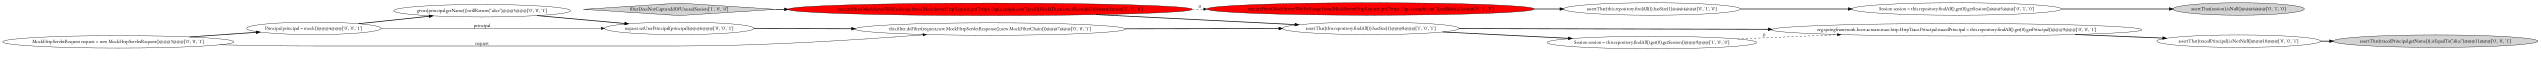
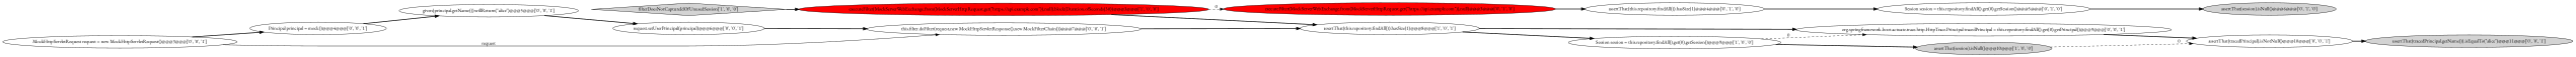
  digraph {
    fontname="EB Garamond"
    rankdir=LR
    node [fillcolor=white fontname="EB Garamond" shape=ellipse style=filled]
    edge [fontname="EB Garamond" style=bold]
    n1 [fillcolor=lightgray label="filterDoesNotCaptureIdOfUnusedSession['1', '0', '0']" shape=diamond]
    n2 [fillcolor=red label="executeFilter(MockServerWebExchange.from(MockServerHttpRequest.get(\"https://api.example.com\")),null).block(Duration.ofSeconds(30))@@@3@@@['1', '0', '0']"]
    n3 [label="assertThat(this.repository.findAll()).hasSize(1)@@@8@@@['1', '0', '1']"]
    n4 [fillcolor=red label="executeFilter(MockServerWebExchange.from(MockServerHttpRequest.get(\"https://api.example.com\")),null)@@@3@@@['0', '1', '0']"]
    n5 [label="assertThat(this.repository.findAll()).hasSize(1)@@@4@@@['0', '1', '0']"]
    n6 [label="Session session = this.repository.findAll().get(0).getSession()@@@5@@@['0', '1', '0']"]
    n7 [fillcolor=lightgray label="assertThat(session).isNull()@@@6@@@['0', '1', '0']"]
    n8 [label="Principal principal = mock()@@@4@@@['0', '0', '1']"]
    n9 [label="request.setUserPrincipal(principal)@@@6@@@['0', '0', '1']"]
    n10 [label="given(principal.getName()).willReturn(\"alice\")@@@5@@@['0', '0', '1']"]
    n11 [label="this.filter.doFilter(request,new MockHttpServletResponse(),new MockFilterChain())@@@7@@@['0', '0', '1']"]
    n12 [label="org.springframework.boot.actuate.trace.http.HttpTrace.Principal tracedPrincipal = this.repository.findAll().get(0).getPrincipal()@@@9@@@['0', '0', '1']"]
    n13 [label="assertThat(tracedPrincipal).isNotNull()@@@10@@@['0', '0', '1']"]
    n14 [fillcolor=lightgray label="assertThat(tracedPrincipal.getName()).isEqualTo(\"alice\")@@@11@@@['0', '0', '1']"]
    n15 [label="Session session = this.repository.findAll().get(0).getSession()@@@9@@@['1', '0', '0']"]
+   n16 [fillcolor=lightgray label="assertThat(session).isNull()@@@10@@@['1', '0', '0']"]
    n17 [label="MockHttpServletRequest request = new MockHttpServletRequest()@@@3@@@['0', '0', '1']"]
    n1 -> n2
    n2 -> n3
    n2 -> n4 [label=0 style=dashed]
    n3 -> n12
    n3 -> n15
    n4 -> n5
    n5 -> n6
    n6 -> n7
-   n8 -> n9 [label=principal style=solid]
    n8 -> n10
    n9 -> n11
    n10 -> n9
    n11 -> n3
    n12 -> n13
    n13 -> n14
    n15 -> n12 [label=0 style=dashed]
+   n15 -> n16
+   n16 -> n13 [label=0 style=dashed]
    n17 -> n8
    n17 -> n11 [label=request style=solid]
  }
